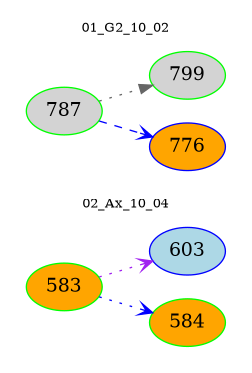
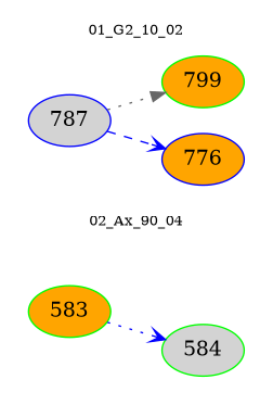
  digraph {
    rankdir=LR
    node [color=green fillcolor=orange style=filled]
    edge [arrowhead=vee color=blue style=dotted]
    n1 [label=583]
-   n2 [label=584]
-   n3 [color=blue fillcolor=lightblue label=603]
-   n4 [fillcolor=lightgrey label=787]
+   n2 [fillcolor=lightgrey label=584]
+   n4 [color=blue fillcolor=lightgrey label=787]
    n5 [color=blue label=776]
-   n6 [fillcolor=lightgrey label=799]
+   n6 [label=799]
    subgraph cluster_1 {
      color=white
      fontsize=10
-     label="02_Ax_10_04"
+     label="02_Ax_90_04"
      n1
      n2
-     n3
    }
    subgraph cluster_2 {
      color=white
      fontsize=10
      label="01_G2_10_02"
      n4
      n5
      n6
    }
    n1 -> n2
-   n1 -> n3 [color=purple]
    n4 -> n5 [style=dashed]
    n4 -> n6 [arrowhead=normal color=gray40]
  }
